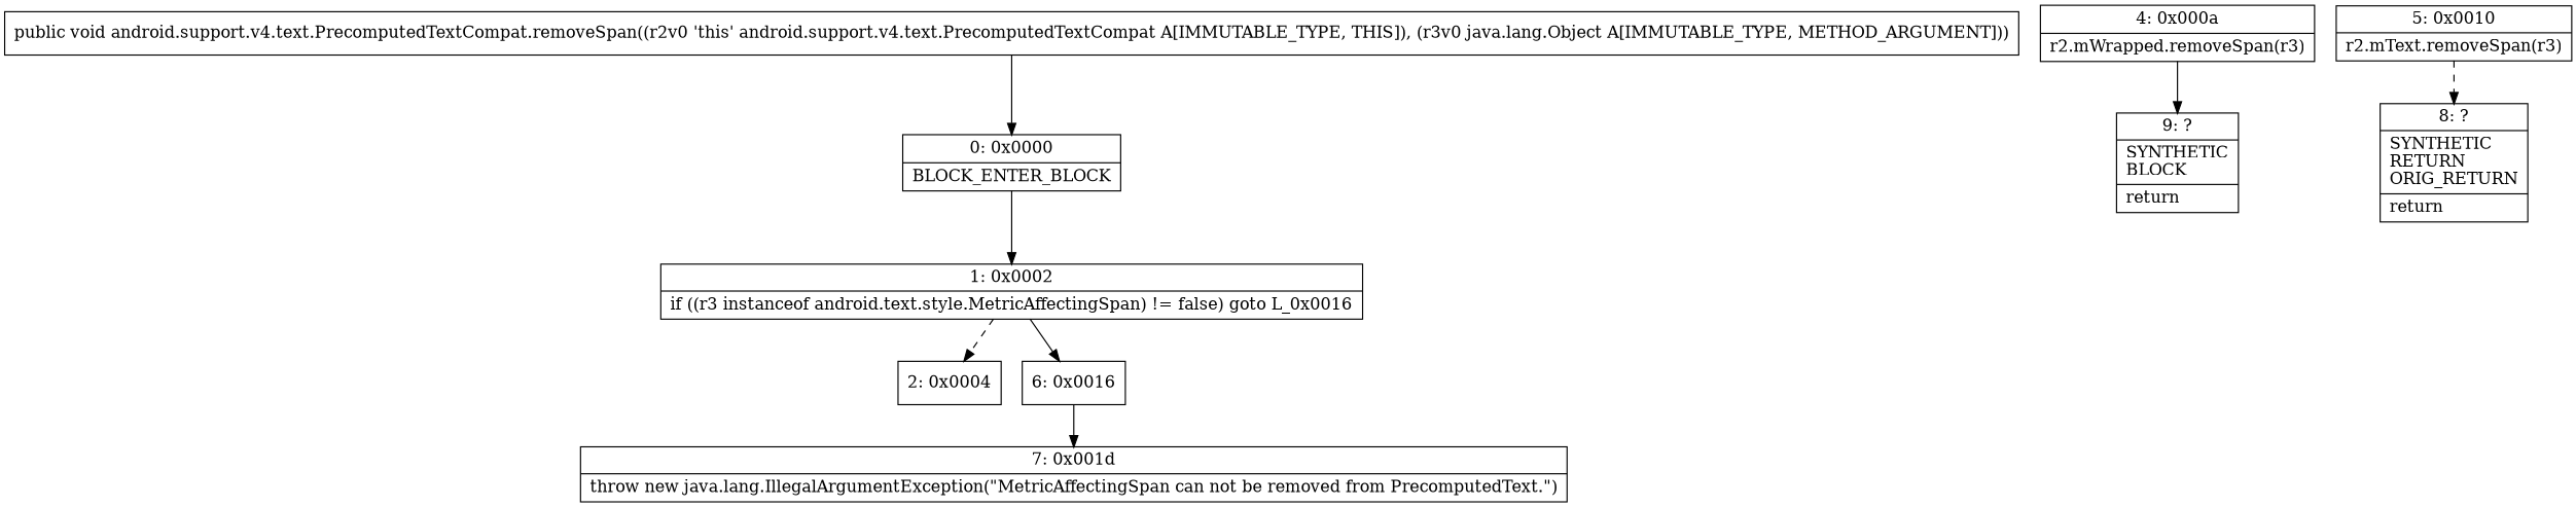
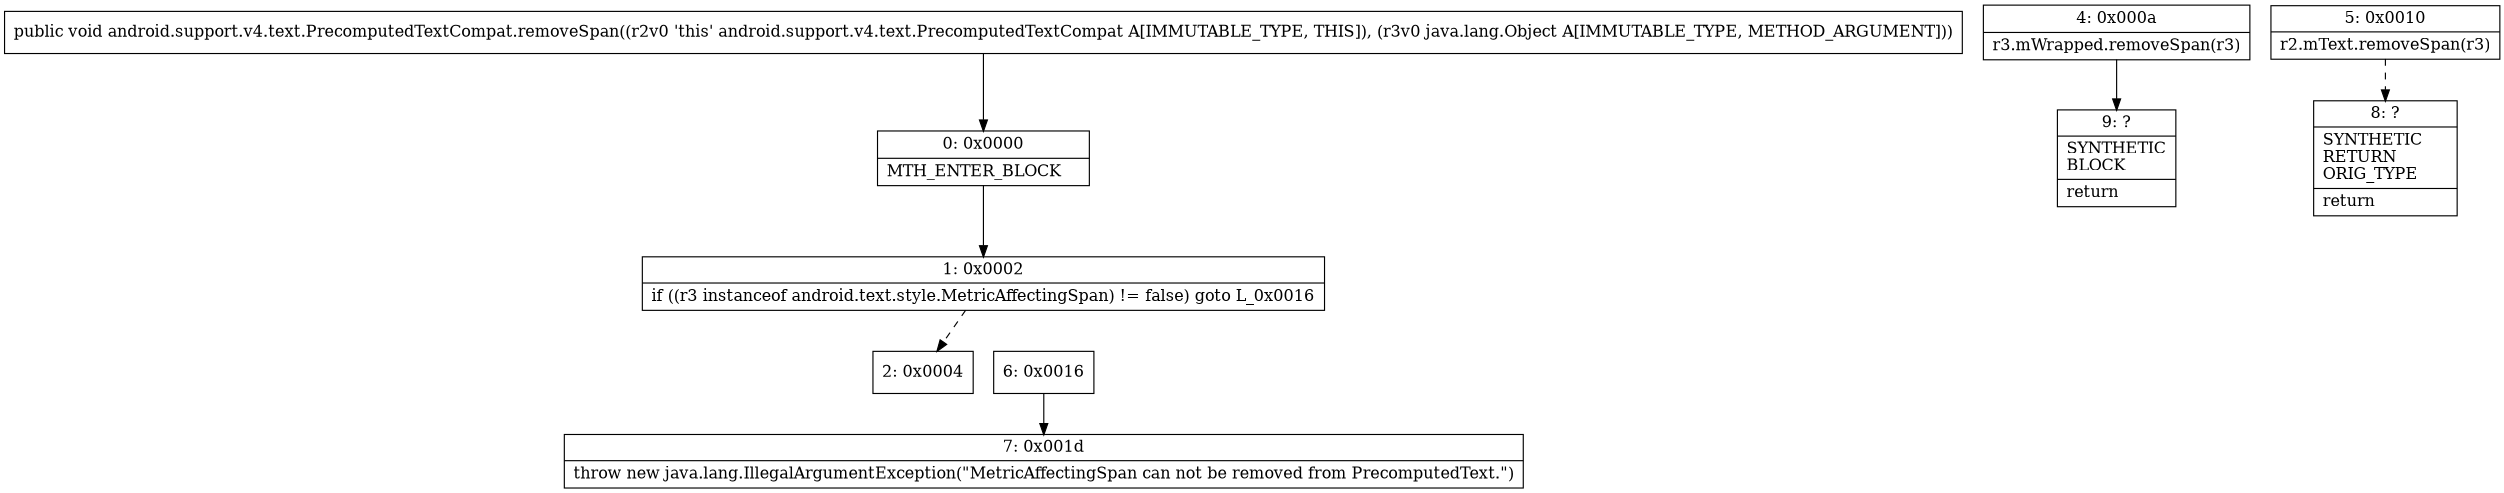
  digraph {
    node [shape=record]
-   n1 [label="{0\:\ 0x0000|BLOCK_ENTER_BLOCK\l}"]
+   n1 [label="{0\:\ 0x0000|MTH_ENTER_BLOCK\l}"]
    n2 [label="{1\:\ 0x0002|if ((r3 instanceof android.text.style.MetricAffectingSpan) != false) goto L_0x0016\l}"]
    n3 [label="{2\:\ 0x0004}"]
    n4 [label="{6\:\ 0x0016}"]
    n5 [label="{7\:\ 0x001d|throw new java.lang.IllegalArgumentException(\"MetricAffectingSpan can not be removed from PrecomputedText.\")\l}"]
-   n6 [label="{4\:\ 0x000a|r2.mWrapped.removeSpan(r3)\l}"]
+   n6 [label="{4\:\ 0x000a|r3.mWrapped.removeSpan(r3)\l}"]
    n7 [label="{9\:\ ?|SYNTHETIC\lBLOCK\l|return\l}"]
    n8 [label="{5\:\ 0x0010|r2.mText.removeSpan(r3)\l}"]
-   n9 [label="{8\:\ ?|SYNTHETIC\lRETURN\lORIG_RETURN\l|return\l}"]
+   n9 [label="{8\:\ ?|SYNTHETIC\lRETURN\lORIG_TYPE\l|return\l}"]
    n10 [label="{public void android.support.v4.text.PrecomputedTextCompat.removeSpan((r2v0 'this' android.support.v4.text.PrecomputedTextCompat A[IMMUTABLE_TYPE, THIS]), (r3v0 java.lang.Object A[IMMUTABLE_TYPE, METHOD_ARGUMENT])) }"]
    n1 -> n2
    n2 -> n3 [style=dashed]
-   n2 -> n4
    n4 -> n5
    n6 -> n7
    n8 -> n9 [style=dashed]
    n10 -> n1
  }
